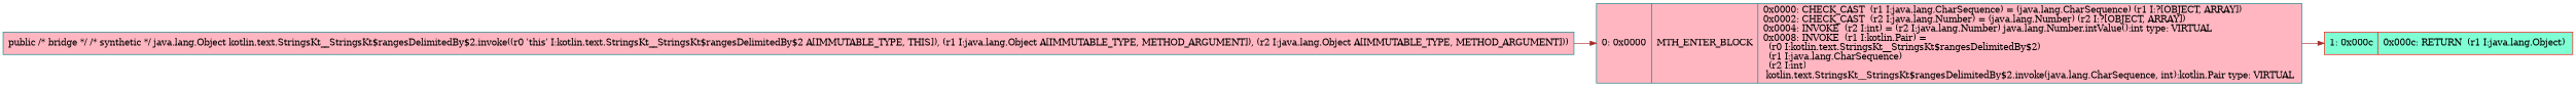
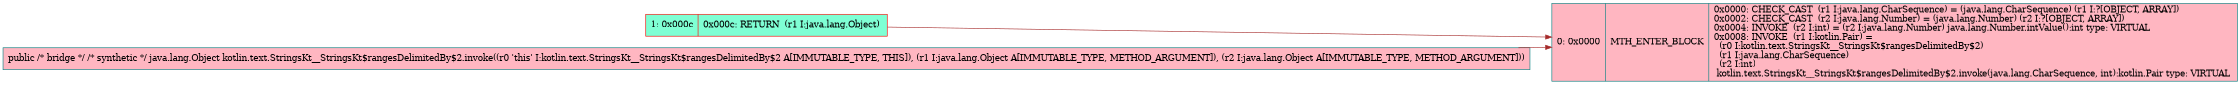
  digraph {
    rankdir=LR
    node [shape=record style=filled fillcolor=lightpink color=teal]
    edge [color=brown style=solid]
    n1 [label="{0\:\ 0x0000|MTH_ENTER_BLOCK\l|0x0000: CHECK_CAST  (r1 I:java.lang.CharSequence) = (java.lang.CharSequence) (r1 I:?[OBJECT, ARRAY]) \l0x0002: CHECK_CAST  (r2 I:java.lang.Number) = (java.lang.Number) (r2 I:?[OBJECT, ARRAY]) \l0x0004: INVOKE  (r2 I:int) = (r2 I:java.lang.Number) java.lang.Number.intValue():int type: VIRTUAL \l0x0008: INVOKE  (r1 I:kotlin.Pair) = \l  (r0 I:kotlin.text.StringsKt__StringsKt$rangesDelimitedBy$2)\l  (r1 I:java.lang.CharSequence)\l  (r2 I:int)\l kotlin.text.StringsKt__StringsKt$rangesDelimitedBy$2.invoke(java.lang.CharSequence, int):kotlin.Pair type: VIRTUAL \l}"]
    n2 [label="{1\:\ 0x000c|0x000c: RETURN  (r1 I:java.lang.Object) \l}" fillcolor=aquamarine color=red]
    n3 [label="{public \/* bridge *\/ \/* synthetic *\/ java.lang.Object kotlin.text.StringsKt__StringsKt$rangesDelimitedBy$2.invoke((r0 'this' I:kotlin.text.StringsKt__StringsKt$rangesDelimitedBy$2 A[IMMUTABLE_TYPE, THIS]), (r1 I:java.lang.Object A[IMMUTABLE_TYPE, METHOD_ARGUMENT]), (r2 I:java.lang.Object A[IMMUTABLE_TYPE, METHOD_ARGUMENT])) }"]
-   n1 -> n2
+   n2 -> n1
    n3 -> n1
  }
